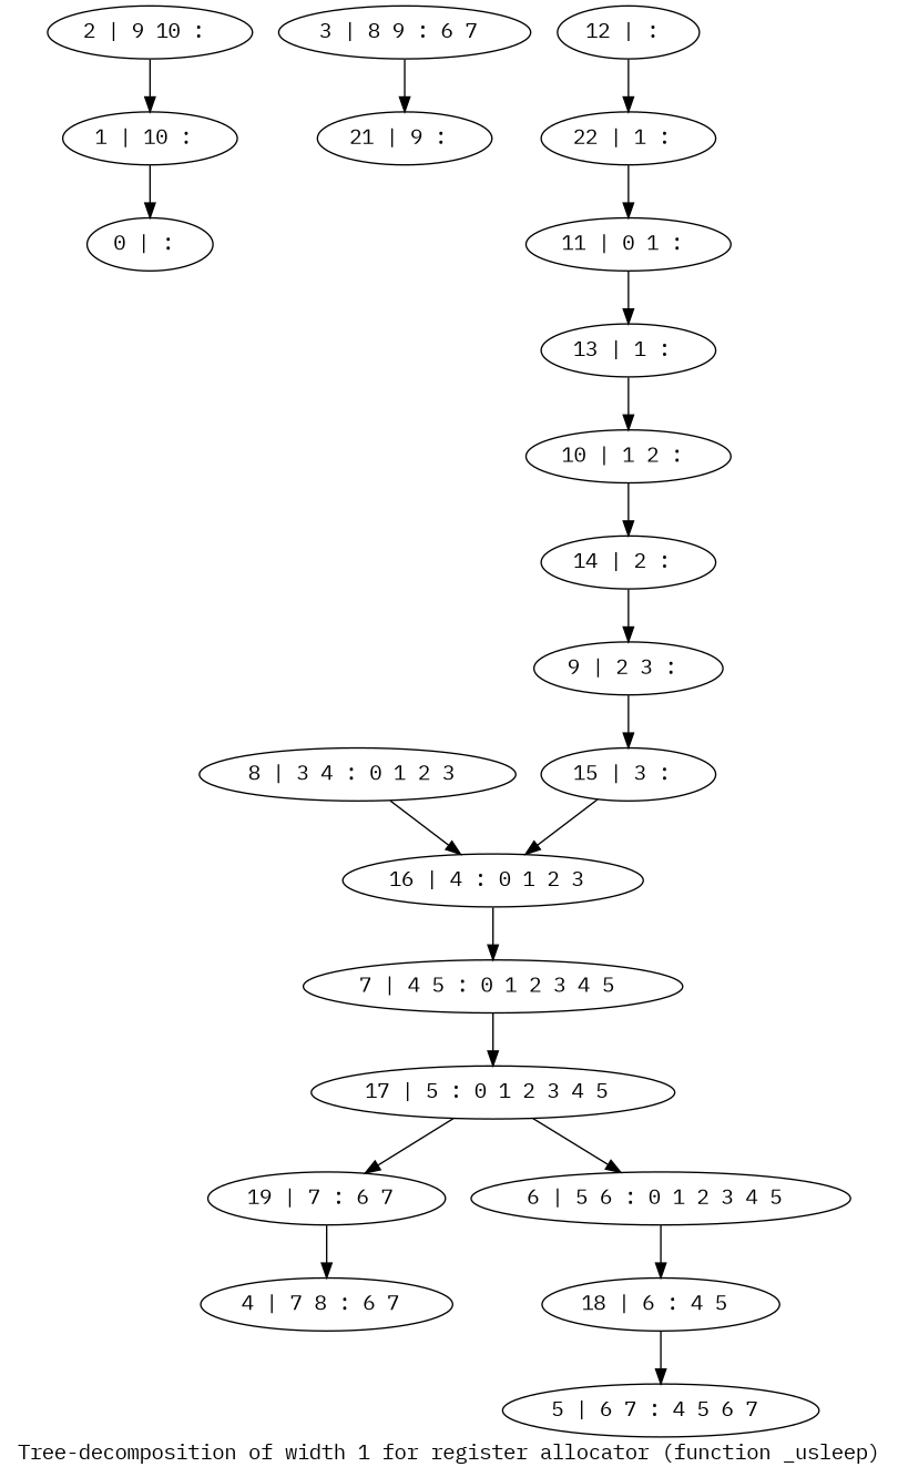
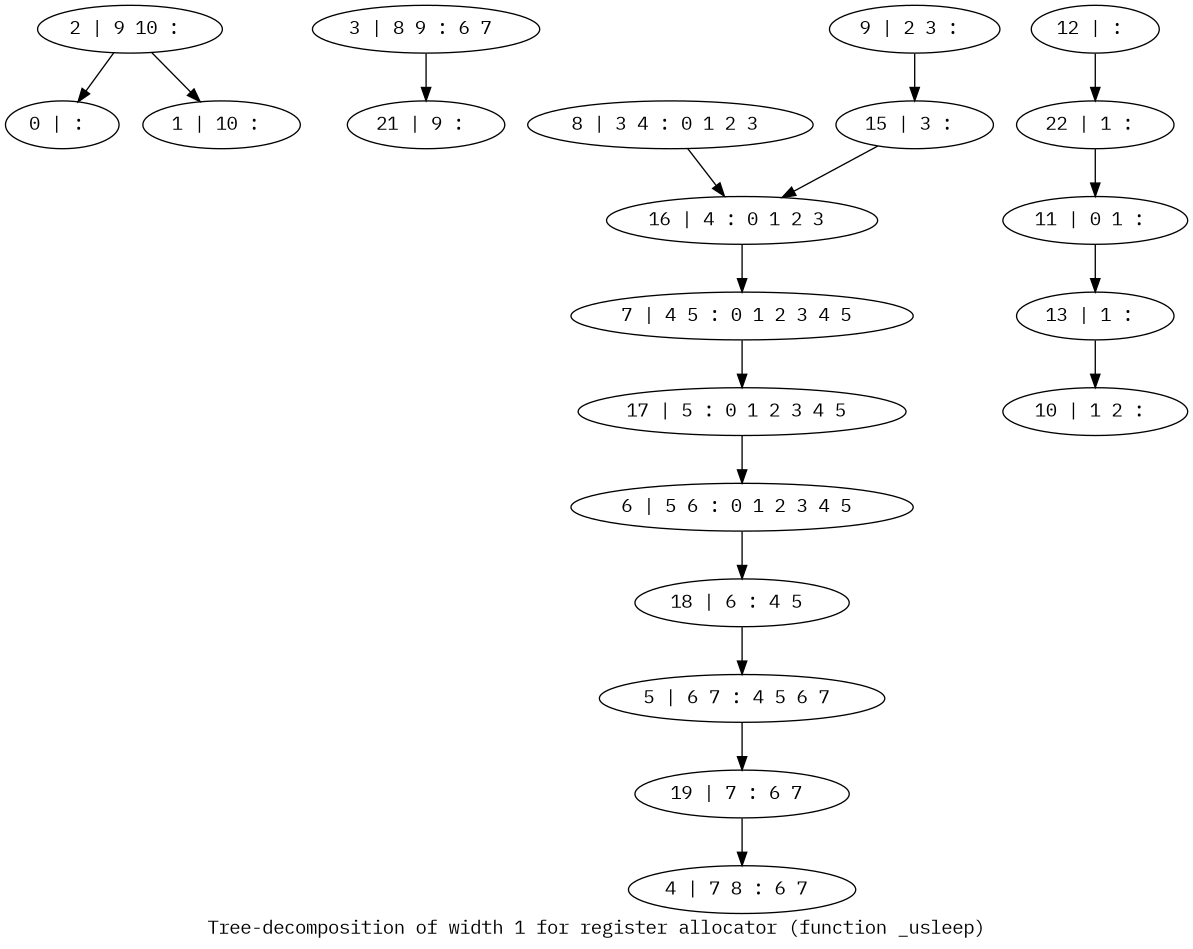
  digraph {
    fontname="IBM Plex Mono"
    label="Tree-decomposition of width 1 for register allocator (function _usleep)"
    node [fontname="IBM Plex Mono"]
    edge [fontname="IBM Plex Mono"]
    n1 [label="0 | : "]
    n2 [label="1 | 10 : "]
    n3 [label="2 | 9 10 : "]
    n4 [label="3 | 8 9 : 6 7 "]
    n5 [label="21 | 9 : "]
    n6 [label="4 | 7 8 : 6 7 "]
    n7 [label="5 | 6 7 : 4 5 6 7 "]
    n8 [label="19 | 7 : 6 7 "]
    n9 [label="6 | 5 6 : 0 1 2 3 4 5 "]
    n10 [label="18 | 6 : 4 5 "]
    n11 [label="7 | 4 5 : 0 1 2 3 4 5 "]
    n12 [label="17 | 5 : 0 1 2 3 4 5 "]
    n13 [label="8 | 3 4 : 0 1 2 3 "]
    n14 [label="16 | 4 : 0 1 2 3 "]
    n15 [label="9 | 2 3 : "]
    n16 [label="15 | 3 : "]
    n17 [label="10 | 1 2 : "]
-   n18 [label="14 | 2 : "]
    n19 [label="11 | 0 1 : "]
    n20 [label="13 | 1 : "]
    n21 [label="12 | : "]
    n22 [label="22 | 1 : "]
-   n2 -> n1
+   n3 -> n1
    n3 -> n2
    n4 -> n5
-   n12 -> n8
+   n7 -> n8
    n8 -> n6
    n9 -> n10
    n10 -> n7
    n11 -> n12
    n12 -> n9
    n13 -> n14
    n14 -> n11
    n15 -> n16
    n16 -> n14
-   n17 -> n18
-   n18 -> n15
    n19 -> n20
    n20 -> n17
    n21 -> n22
    n22 -> n19
  }
